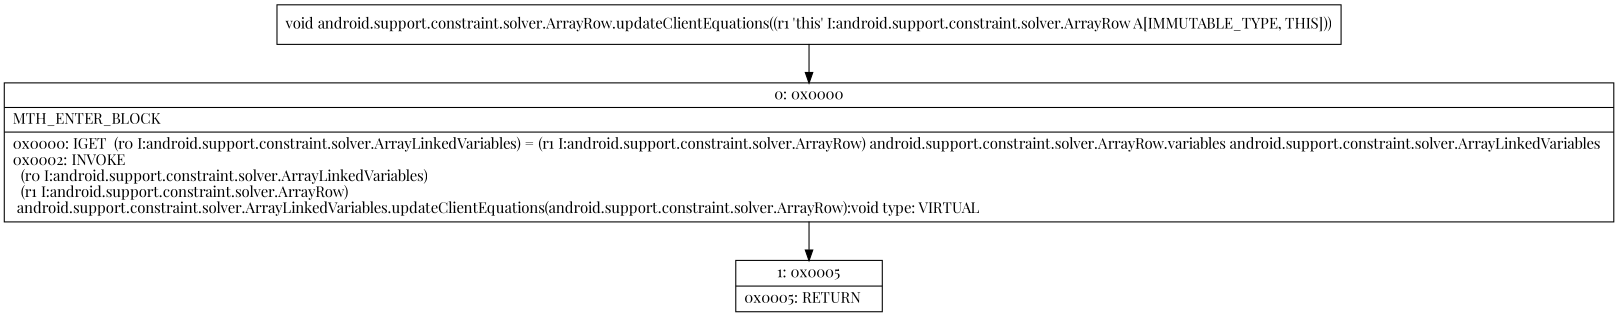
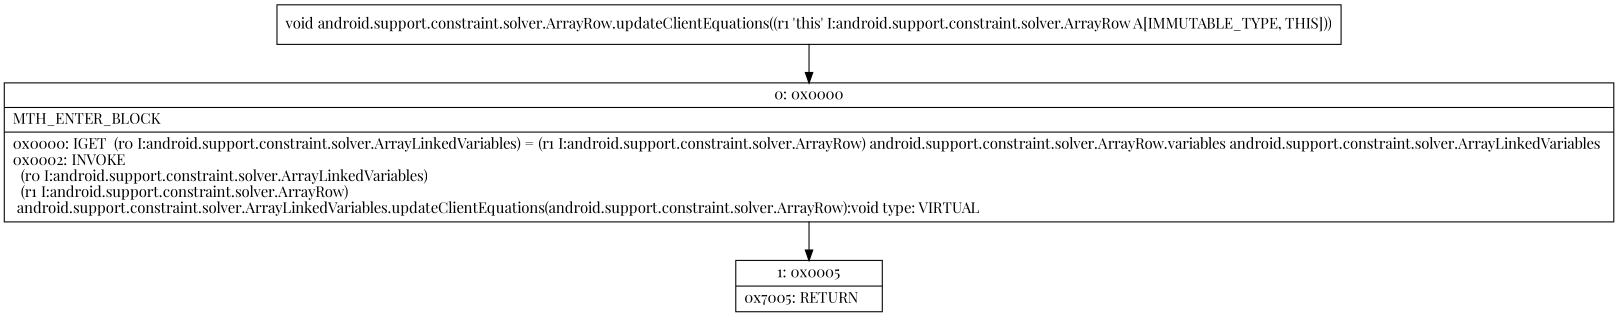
  digraph {
    fontname="Playfair Display"
    node [shape=record fontname="Playfair Display"]
    edge [fontname="Playfair Display"]
    n1 [label="{0\:\ 0x0000|MTH_ENTER_BLOCK\l|0x0000: IGET  (r0 I:android.support.constraint.solver.ArrayLinkedVariables) = (r1 I:android.support.constraint.solver.ArrayRow) android.support.constraint.solver.ArrayRow.variables android.support.constraint.solver.ArrayLinkedVariables \l0x0002: INVOKE  \l  (r0 I:android.support.constraint.solver.ArrayLinkedVariables)\l  (r1 I:android.support.constraint.solver.ArrayRow)\l android.support.constraint.solver.ArrayLinkedVariables.updateClientEquations(android.support.constraint.solver.ArrayRow):void type: VIRTUAL \l}"]
-   n2 [label="{1\:\ 0x0005|0x0005: RETURN   \l}"]
+   n2 [label="{1\:\ 0x0005|0x7005: RETURN   \l}"]
    n3 [label="{void android.support.constraint.solver.ArrayRow.updateClientEquations((r1 'this' I:android.support.constraint.solver.ArrayRow A[IMMUTABLE_TYPE, THIS])) }"]
    n1 -> n2
    n3 -> n1
  }
